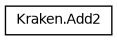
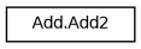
  digraph {
    rankdir=LR
-   n1 [color=black fillcolor=white fontname=Helvetica fontsize=10 height=0.2 label="Kraken.Add2" shape=record style=filled width=0.4]
+   n1 [color=black fillcolor=white fontname=Helvetica fontsize=10 height=0.2 label="Add.Add2" shape=record style=filled width=0.4]
  }
